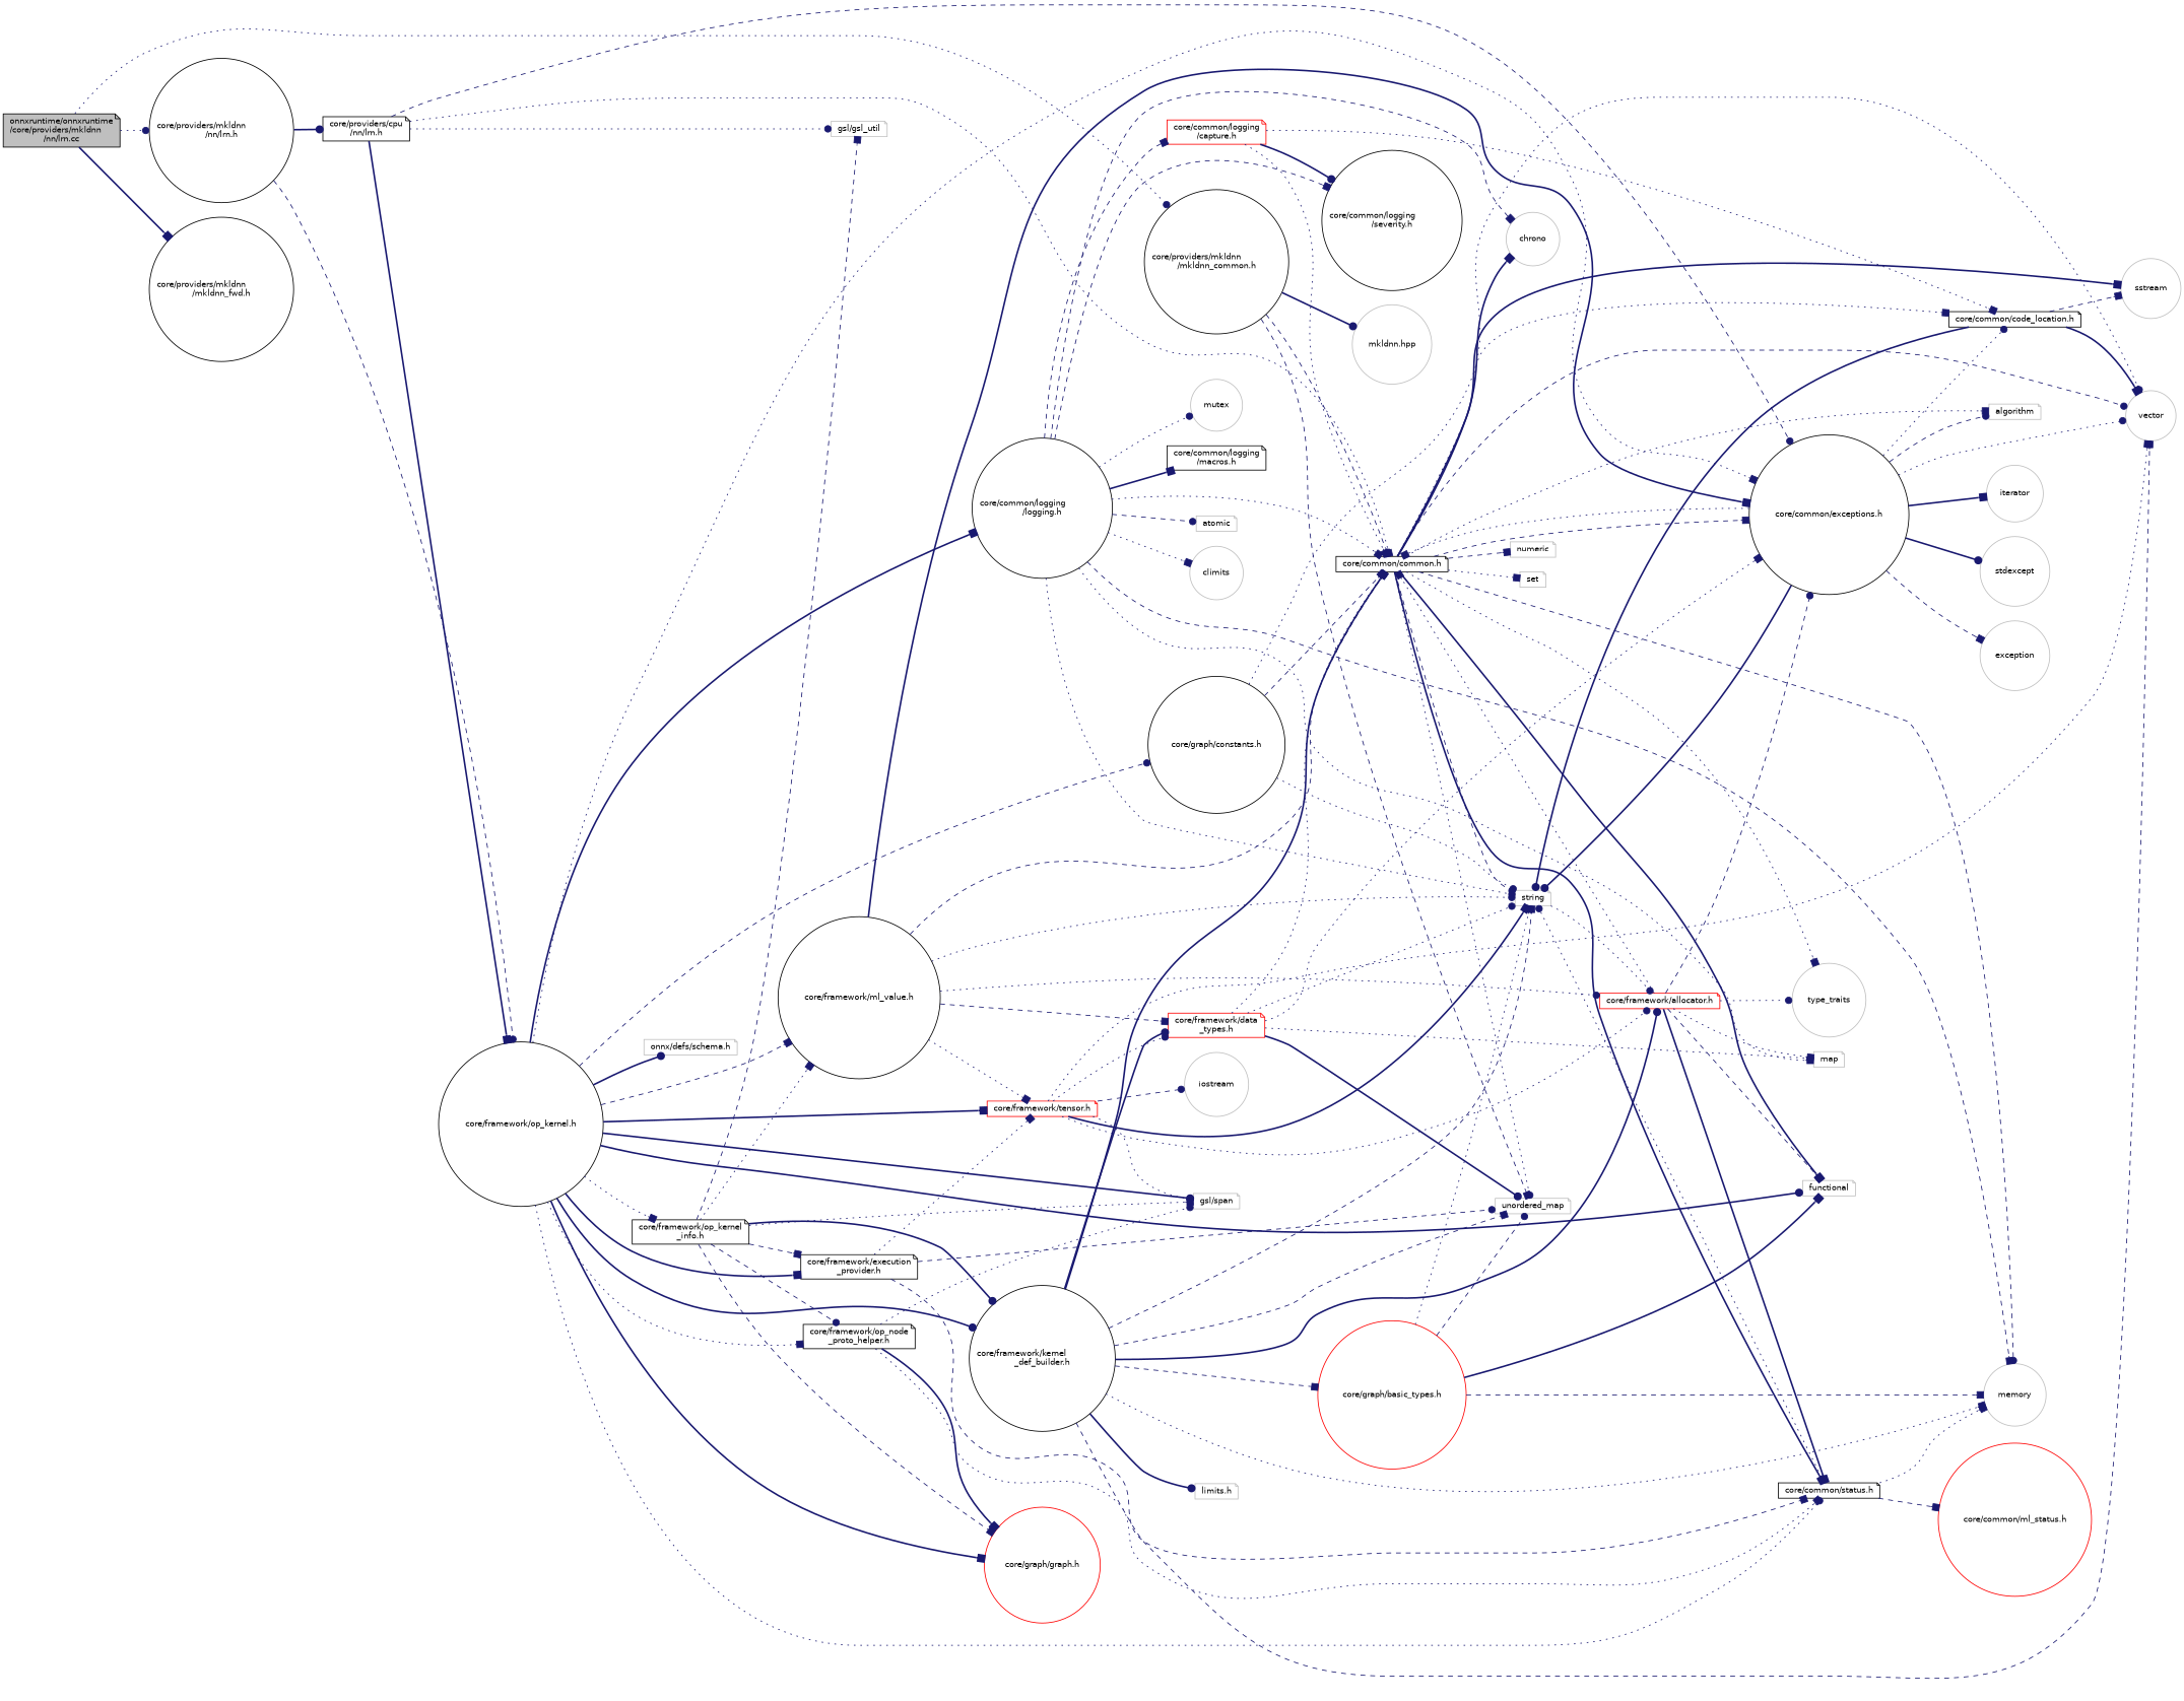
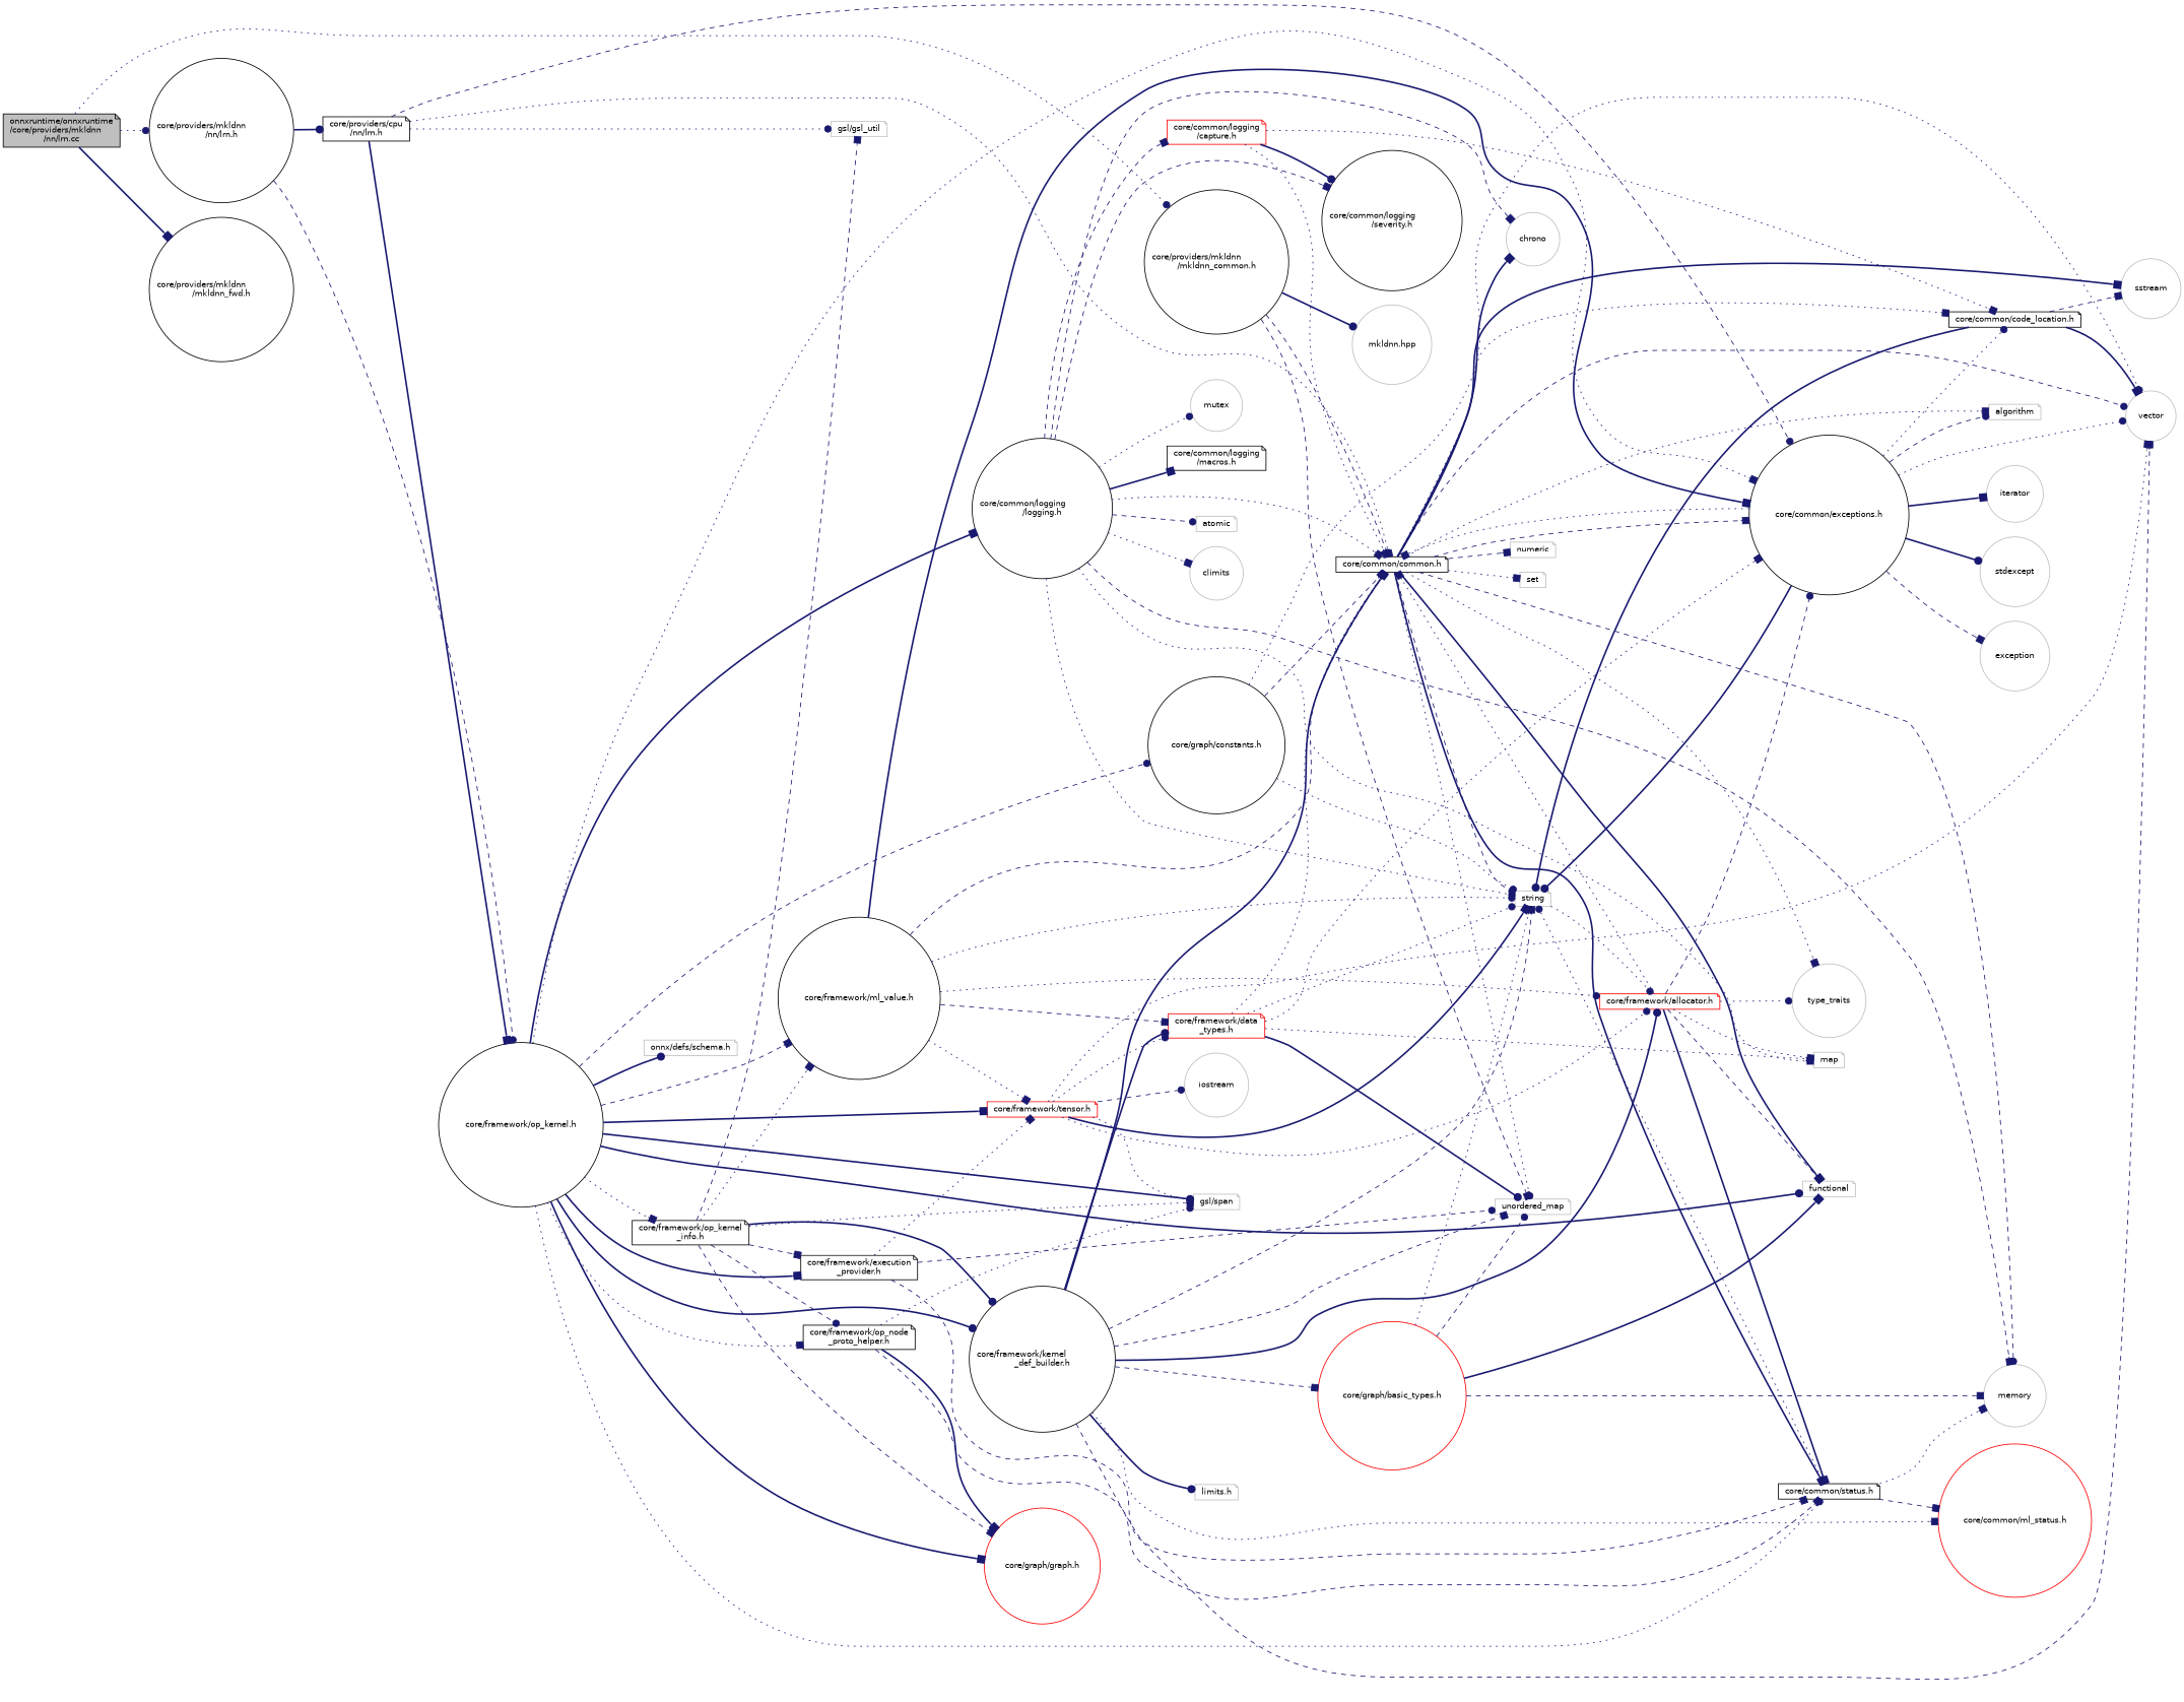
  digraph {
    rankdir=LR
    node [color=grey75 fillcolor=white fontname=Helvetica fontsize=10 shape=note style=filled]
    edge [arrowhead=box color=midnightblue fontname=Helvetica fontsize=10 labelfontname=Helvetica labelfontsize=10 style=dotted]
    n1 [color=black fillcolor=grey75 fontcolor=black height=0.2 label="onnxruntime/onnxruntime\l/core/providers/mkldnn\l/nn/lrn.cc" width=0.4]
    n2 [color=black height=0.2 label="core/providers/mkldnn\l/mkldnn_common.h" shape=circle width=0.4]
    n3 [color=black height=0.2 label="core/providers/mkldnn\l/nn/lrn.h" shape=circle width=0.4]
    n4 [color=black height=0.2 label="core/providers/mkldnn\l/mkldnn_fwd.h" shape=circle width=0.4]
    n5 [color=black height=0.2 label="core/common/common.h" width=0.4]
    n6 [height=0.2 label=unordered_map width=0.4]
    n7 [height=0.2 label="mkldnn.hpp" shape=circle width=0.4]
    n8 [color=black height=0.2 label="core/framework/op_kernel.h" shape=circle width=0.4]
    n9 [color=black height=0.2 label="core/providers/cpu\l/nn/lrn.h" width=0.4]
    n10 [height=0.2 label=algorithm width=0.4]
    n11 [height=0.2 label=functional width=0.4]
    n12 [height=0.2 label=memory shape=circle width=0.4]
    n13 [height=0.2 label=numeric width=0.4]
    n14 [height=0.2 label=set width=0.4]
    n15 [height=0.2 label=sstream shape=circle width=0.4]
    n16 [height=0.2 label=string width=0.4]
    n17 [height=0.2 label=type_traits shape=circle width=0.4]
    n18 [height=0.2 label=vector shape=circle width=0.4]
    n19 [height=0.2 label=chrono shape=circle width=0.4]
    n20 [color=black height=0.2 label="core/common/code_location.h" width=0.4]
    n21 [color=black height=0.2 label="core/common/exceptions.h" shape=circle width=0.4]
    n22 [color=black height=0.2 label="core/common/status.h" width=0.4]
    n23 [color=red height=0.2 label="core/framework/allocator.h" width=0.4]
    n24 [height=0.2 label=exception shape=circle width=0.4]
    n25 [height=0.2 label=iterator shape=circle width=0.4]
    n26 [height=0.2 label=stdexcept shape=circle width=0.4]
    n27 [color=red height=0.2 label="core/common/ml_status.h" shape=circle width=0.4]
    n28 [color=black height=0.2 label="core/common/logging\l/logging.h" shape=circle width=0.4]
    n29 [color=black height=0.2 label="core/framework/execution\l_provider.h" width=0.4]
    n30 [color=red height=0.2 label="core/framework/tensor.h" width=0.4]
    n31 [height=0.2 label="gsl/span" width=0.4]
    n32 [color=black height=0.2 label="core/framework/kernel\l_def_builder.h" shape=circle width=0.4]
    n33 [color=black height=0.2 label="core/framework/ml_value.h" shape=circle width=0.4]
    n34 [color=black height=0.2 label="core/framework/op_kernel\l_info.h" width=0.4]
    n35 [color=black height=0.2 label="core/framework/op_node\l_proto_helper.h" width=0.4]
    n36 [color=red height=0.2 label="core/graph/graph.h" shape=circle width=0.4]
    n37 [color=black height=0.2 label="core/graph/constants.h" shape=circle width=0.4]
    n38 [height=0.2 label="onnx/defs/schema.h" width=0.4]
    n39 [height=0.2 label="gsl/gsl_util" width=0.4]
    n40 [height=0.2 label=atomic width=0.4]
    n41 [height=0.2 label=climits shape=circle width=0.4]
    n42 [height=0.2 label=map width=0.4]
    n43 [height=0.2 label=mutex shape=circle width=0.4]
    n44 [color=red height=0.2 label="core/common/logging\l/capture.h" width=0.4]
    n45 [color=black height=0.2 label="core/common/logging\l/severity.h" shape=circle width=0.4]
    n46 [color=black height=0.2 label="core/common/logging\l/macros.h" width=0.4]
    n47 [height=0.2 label=iostream shape=circle width=0.4]
    n48 [color=red height=0.2 label="core/framework/data\l_types.h" width=0.4]
    n49 [height=0.2 label="limits.h" width=0.4]
    n50 [color=red height=0.2 label="core/graph/basic_types.h" shape=circle width=0.4]
    n1 -> n2 [arrowhead=dot]
    n1 -> n3 [arrowhead=dot]
    n1 -> n4 [style=bold]
    n2 -> n5 [style=dashed]
    n2 -> n6 [style=dashed]
    n2 -> n7 [arrowhead=dot style=bold]
    n3 -> n8 [arrowhead=dot style=dashed]
    n3 -> n9 [arrowhead=dot style=bold]
    n5 -> n6 [arrowhead=dot]
    n5 -> n10
    n5 -> n11 [style=bold]
    n5 -> n12 [arrowhead=dot style=dashed]
    n5 -> n13 [style=dashed]
    n5 -> n14
    n5 -> n15 [style=bold]
    n5 -> n16 [arrowhead=dot style=dashed]
    n5 -> n17
    n5 -> n18 [arrowhead=dot style=dashed]
    n5 -> n19 [style=bold]
    n5 -> n20
    n5 -> n21 [style=dashed]
    n5 -> n22 [style=bold]
    n8 -> n11 [arrowhead=dot style=bold]
    n8 -> n21
    n8 -> n22 [arrowhead=dot]
    n8 -> n28 [style=bold]
    n8 -> n29 [style=bold]
    n8 -> n30 [style=bold]
    n8 -> n31 [arrowhead=dot style=bold]
    n8 -> n32 [arrowhead=dot style=bold]
    n8 -> n33 [style=dashed]
    n8 -> n34
    n8 -> n35
    n8 -> n36 [style=bold]
    n8 -> n37 [arrowhead=dot style=dashed]
    n8 -> n38 [arrowhead=dot style=bold]
    n9 -> n5
    n9 -> n8 [style=bold]
    n9 -> n21 [arrowhead=dot style=dashed]
    n9 -> n39 [arrowhead=dot]
    n16 -> n23 [arrowhead=dot]
    n20 -> n15 [style=dashed]
    n20 -> n16 [arrowhead=dot style=bold]
    n20 -> n18 [style=bold]
    n21 -> n5
    n21 -> n10 [arrowhead=dot style=dashed]
    n21 -> n16 [arrowhead=dot style=bold]
    n21 -> n18 [arrowhead=dot]
    n21 -> n20 [arrowhead=dot]
    n21 -> n24 [style=dashed]
    n21 -> n25 [style=bold]
    n21 -> n26 [arrowhead=dot style=bold]
    n22 -> n12
    n22 -> n16 [arrowhead=dot]
    n22 -> n27 [style=dashed]
    n23 -> n5
    n23 -> n11 [style=dashed]
    n23 -> n17 [arrowhead=dot]
    n23 -> n21 [arrowhead=dot style=dashed]
    n23 -> n22 [style=bold]
    n23 -> n42
    n28 -> n5
    n28 -> n12 [style=dashed]
    n28 -> n16 [arrowhead=dot]
    n28 -> n19 [style=dashed]
    n28 -> n40 [arrowhead=dot style=dashed]
    n28 -> n41
    n28 -> n42
    n28 -> n43 [arrowhead=dot]
    n28 -> n44 [style=dashed]
    n28 -> n45 [style=dashed]
    n28 -> n46 [style=bold]
    n29 -> n6 [arrowhead=dot style=dashed]
    n29 -> n22 [style=dashed]
    n29 -> n30
    n30 -> n16 [style=bold]
    n30 -> n18
    n30 -> n23 [arrowhead=dot]
    n30 -> n31 [arrowhead=dot]
    n30 -> n47 [arrowhead=dot style=dashed]
    n30 -> n48 [arrowhead=dot]
    n32 -> n5 [style=bold]
    n32 -> n6 [style=dashed]
-   n32 -> n12
+   n32 -> n27
    n32 -> n16 [style=dashed]
    n32 -> n18 [style=dashed]
    n32 -> n23 [arrowhead=dot style=bold]
    n32 -> n48 [arrowhead=dot style=bold]
    n32 -> n49 [arrowhead=dot style=bold]
    n32 -> n50 [style=dashed]
    n33 -> n5 [arrowhead=dot style=dashed]
    n33 -> n16 [arrowhead=dot]
    n33 -> n21 [style=bold]
    n33 -> n23 [arrowhead=dot]
    n33 -> n30
    n33 -> n48 [style=dashed]
    n34 -> n29 [style=dashed]
    n34 -> n31
    n34 -> n32 [arrowhead=dot style=bold]
    n34 -> n33
    n34 -> n35 [arrowhead=dot style=dashed]
    n34 -> n36 [style=dashed]
    n34 -> n39 [style=dashed]
-   n35 -> n22
+   n35 -> n22 [style=dashed]
    n35 -> n31 [arrowhead=dot]
    n35 -> n36 [style=bold]
    n37 -> n5 [style=dashed]
    n37 -> n16 [arrowhead=dot]
    n37 -> n18 [arrowhead=dot]
    n44 -> n5
    n44 -> n20
    n44 -> n45 [arrowhead=dot style=bold]
    n48 -> n5
    n48 -> n6 [arrowhead=dot style=bold]
    n48 -> n16 [arrowhead=dot]
    n48 -> n21
    n48 -> n42 [arrowhead=dot]
    n50 -> n6 [arrowhead=dot style=dashed]
    n50 -> n11 [style=bold]
    n50 -> n12 [style=dashed]
    n50 -> n16
  }
